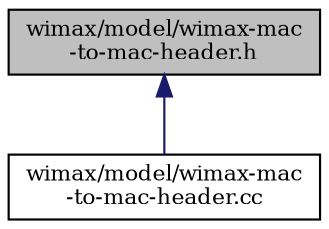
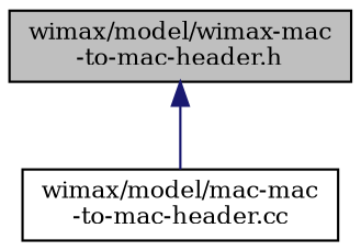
  digraph {
    fontname="DejaVu Serif"
    node [color=black fontname="DejaVu Serif" fontsize=10 shape=record style=filled]
    n1 [fillcolor=grey75 fontcolor=black height=0.2 label="wimax/model/wimax-mac\l-to-mac-header.h" width=0.4]
-   n2 [fillcolor=white height=0.2 label="wimax/model/wimax-mac\l-to-mac-header.cc" width=0.4]
+   n2 [fillcolor=white height=0.2 label="wimax/model/mac-mac\l-to-mac-header.cc" width=0.4]
    n1 -> n2 [color=midnightblue dir=back fontname="DejaVu Serif" fontsize=10 labelfontname=Helvetica labelfontsize=10 style=solid]
  }
